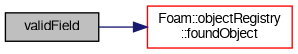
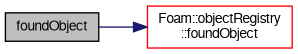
  digraph {
    rankdir=LR
    node [fontname=FreeSans fontsize=10 shape=record]
-   n1 [color=black fillcolor=grey75 fontcolor=black height=0.2 label=validField style=filled width=0.4]
+   n1 [color=black fillcolor=grey75 fontcolor=black height=0.2 label=foundObject style=filled width=0.4]
    n2 [color=red height=0.2 label="Foam::objectRegistry\l::foundObject" width=0.4]
    n1 -> n2 [color=midnightblue fontname=FreeSans fontsize=10 labelfontname=FreeSans labelfontsize=10 style=solid]
  }
